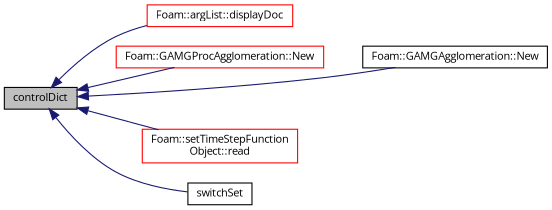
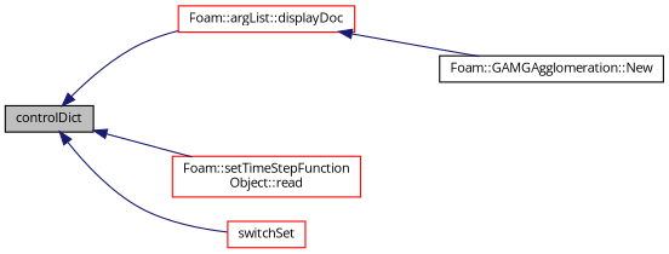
  digraph {
    fontname="Open Sans"
    rankdir=LR
    node [color=red fontname="Open Sans" fontsize=10 shape=record]
    edge [color=midnightblue dir=back fontname="Open Sans" fontsize=10 labelfontname=FreeSans labelfontsize=10 style=solid]
    n1 [color=black fillcolor=grey75 fontcolor=black height=0.2 label=controlDict style=filled width=0.4]
    n2 [height=0.2 label="Foam::argList::displayDoc" width=0.4]
-   n3 [height=0.2 label="Foam::GAMGProcAgglomeration::New" width=0.4]
    n4 [color=black height=0.2 label="Foam::GAMGAgglomeration::New" width=0.4]
    n5 [height=0.2 label="Foam::setTimeStepFunction\lObject::read" width=0.4]
-   n6 [color=black height=0.2 label=switchSet width=0.4]
+   n6 [height=0.2 label=switchSet width=0.4]
    n1 -> n2
-   n1 -> n3
-   n1 -> n4
+   n2 -> n4
    n1 -> n5
    n1 -> n6
  }
